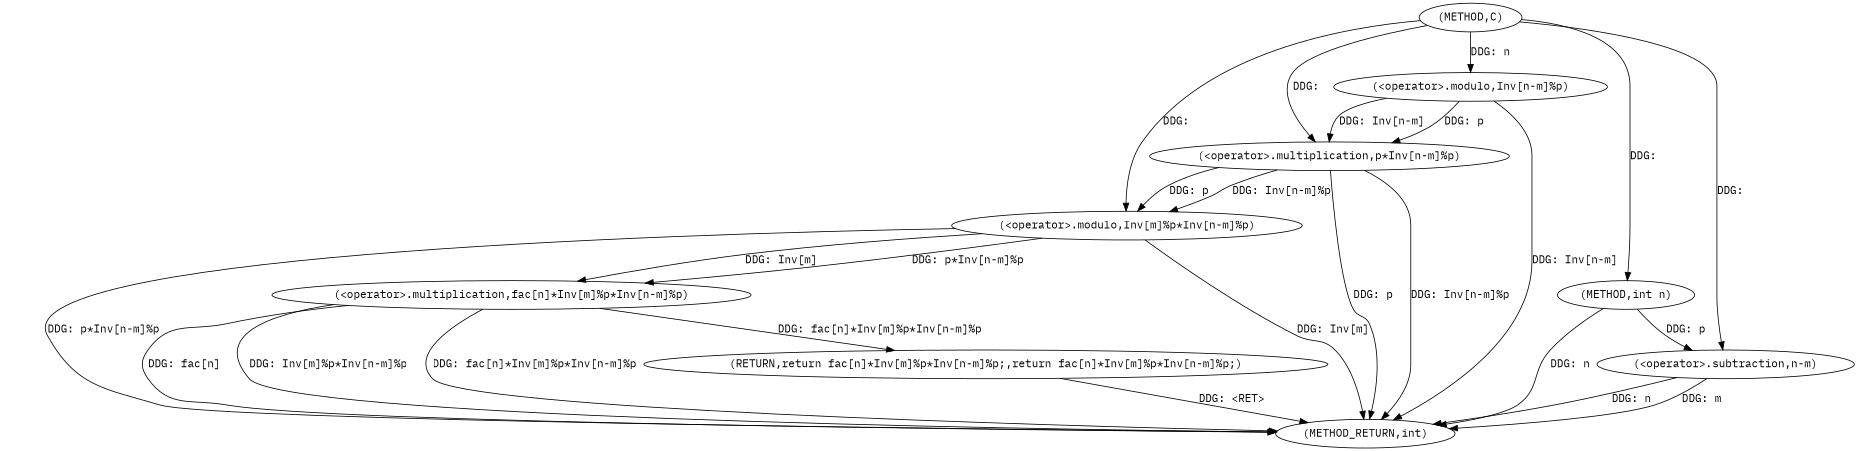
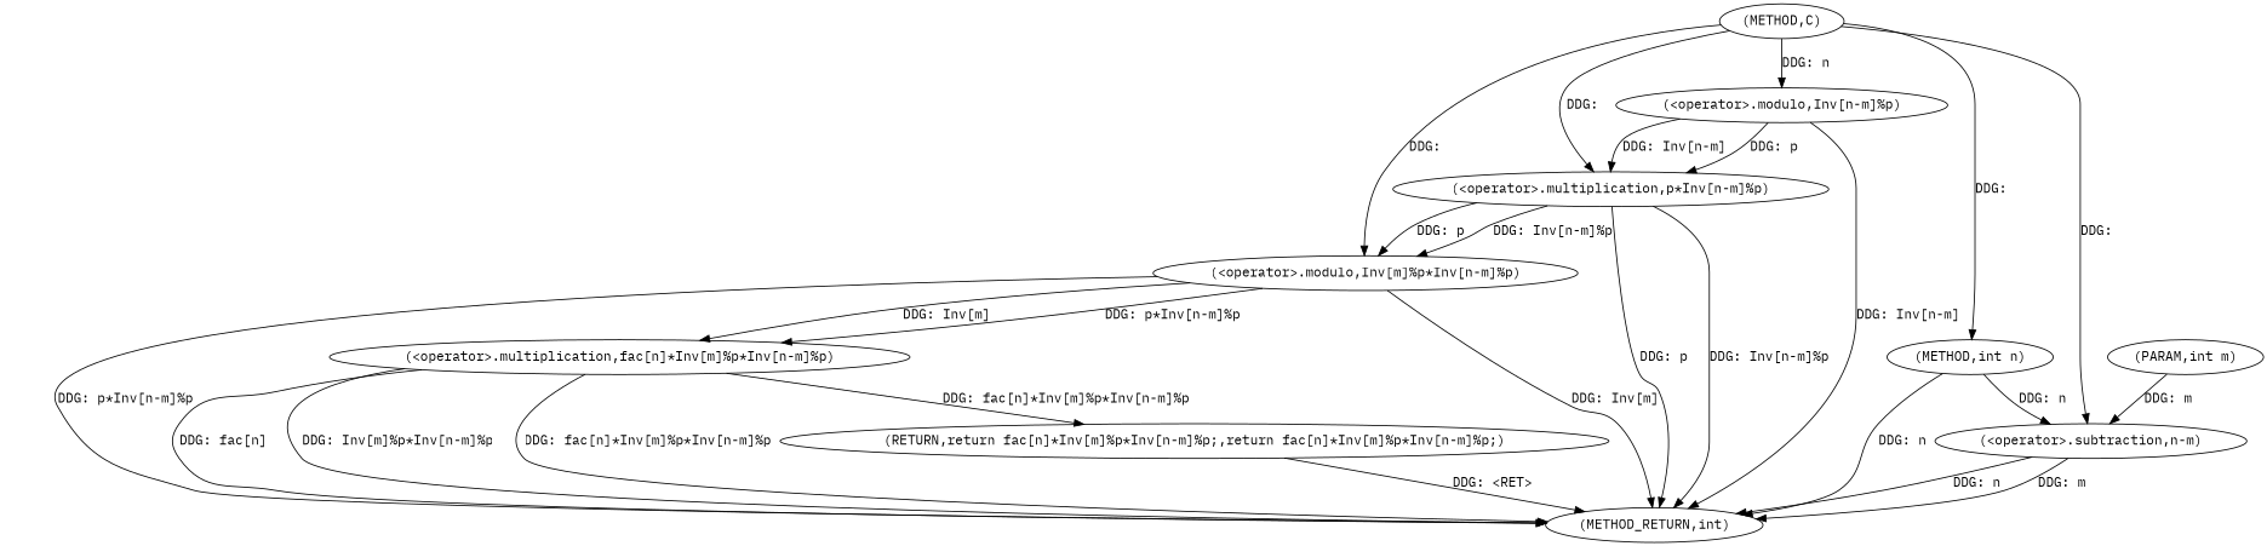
  digraph {
    fontname="IBM Plex Mono"
    node [fontname="IBM Plex Mono"]
    edge [fontname="IBM Plex Mono"]
    n1 [label="(METHOD,C)"]
    n2 [label="(METHOD,int n)"]
    n3 [label="(<operator>.multiplication,p*Inv[n-m]%p)"]
    n4 [label="(<operator>.modulo,Inv[n-m]%p)"]
    n5 [label="(<operator>.subtraction,n-m)"]
    n6 [label="(<operator>.modulo,Inv[m]%p*Inv[n-m]%p)"]
    n7 [label="(METHOD_RETURN,int)"]
+   n8 [label="(PARAM,int m)"]
    n9 [label="(RETURN,return fac[n]*Inv[m]%p*Inv[n-m]%p;,return fac[n]*Inv[m]%p*Inv[n-m]%p;)"]
    n10 [label="(<operator>.multiplication,fac[n]*Inv[m]%p*Inv[n-m]%p)"]
    n1 -> n2 [label="DDG: "]
    n1 -> n3 [label="DDG: "]
    n1 -> n4 [label="DDG: n"]
    n1 -> n5 [label="DDG: "]
    n1 -> n6 [label="DDG: "]
-   n2 -> n5 [label="DDG: p"]
+   n2 -> n5 [label="DDG: n"]
    n2 -> n7 [label="DDG: n"]
    n3 -> n6 [label="DDG: p"]
    n3 -> n6 [label="DDG: Inv[n-m]%p"]
    n3 -> n7 [label="DDG: p"]
    n3 -> n7 [label="DDG: Inv[n-m]%p"]
    n4 -> n3 [label="DDG: p"]
    n4 -> n3 [label="DDG: Inv[n-m]"]
    n4 -> n7 [label="DDG: Inv[n-m]"]
    n5 -> n7 [label="DDG: n"]
    n5 -> n7 [label="DDG: m"]
    n6 -> n7 [label="DDG: Inv[m]"]
    n6 -> n7 [label="DDG: p*Inv[n-m]%p"]
    n6 -> n10 [label="DDG: Inv[m]"]
    n6 -> n10 [label="DDG: p*Inv[n-m]%p"]
+   n8 -> n5 [label="DDG: m"]
    n9 -> n7 [label="DDG: <RET>"]
    n10 -> n7 [label="DDG: fac[n]"]
    n10 -> n7 [label="DDG: Inv[m]%p*Inv[n-m]%p"]
    n10 -> n7 [label="DDG: fac[n]*Inv[m]%p*Inv[n-m]%p"]
    n10 -> n9 [label="DDG: fac[n]*Inv[m]%p*Inv[n-m]%p"]
  }
